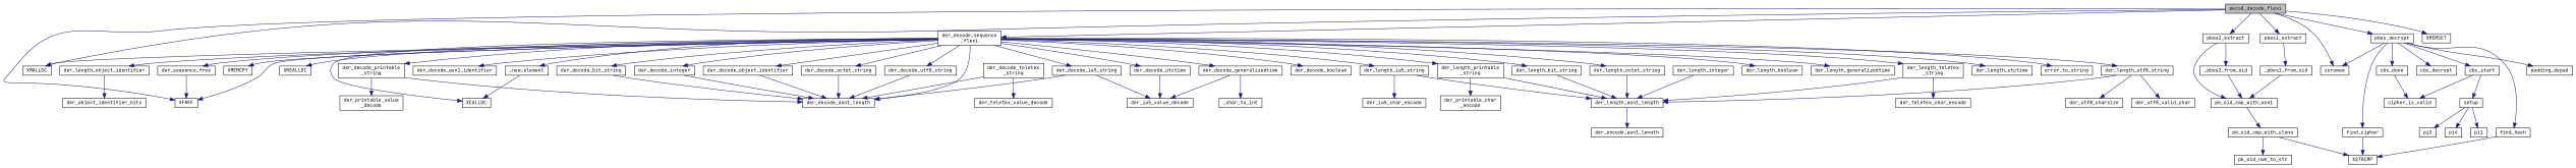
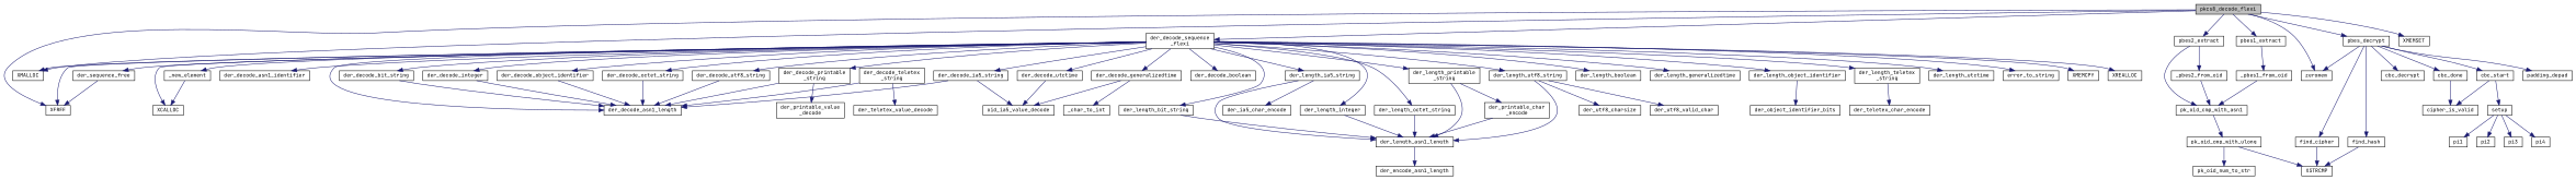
  digraph {
    fontname="JetBrains Mono"
    rankdir=TB
    node [color=black fillcolor=white fontname="JetBrains Mono" fontsize=10 shape=record style=filled]
    edge [color=midnightblue fontname="JetBrains Mono" fontsize=10 labelfontname=Helvetica labelfontsize=10 style=solid]
    n1 [fillcolor=grey75 fontcolor=black height=0.2 label=pkcs8_decode_flexi width=0.4]
    n2 [height=0.2 label="der_decode_sequence\l_flexi" width=0.4]
    n3 [height=0.2 label=XFREE width=0.4]
    n4 [height=0.2 label=XMALLOC width=0.4]
    n5 [height=0.2 label=pbes1_extract width=0.4]
    n6 [height=0.2 label=pbes2_extract width=0.4]
    n7 [height=0.2 label=pbes_decrypt width=0.4]
    n8 [height=0.2 label=zeromem width=0.4]
    n9 [height=0.2 label=XMEMSET width=0.4]
    n10 [height=0.2 label=_new_element width=0.4]
    n11 [height=0.2 label=XCALLOC width=0.4]
    n12 [height=0.2 label=der_decode_asn1_identifier width=0.4]
    n13 [height=0.2 label=der_decode_asn1_length width=0.4]
    n14 [height=0.2 label=der_decode_bit_string width=0.4]
    n15 [height=0.2 label=der_decode_boolean width=0.4]
    n16 [height=0.2 label=der_decode_generalizedtime width=0.4]
    n17 [height=0.2 label=der_decode_ia5_string width=0.4]
    n18 [height=0.2 label=der_decode_integer width=0.4]
    n19 [height=0.2 label=der_decode_object_identifier width=0.4]
    n20 [height=0.2 label=der_decode_octet_string width=0.4]
    n21 [height=0.2 label="der_decode_printable\l_string" width=0.4]
    n22 [height=0.2 label=der_decode_utctime width=0.4]
    n23 [height=0.2 label=der_decode_utf8_string width=0.4]
    n24 [height=0.2 label=der_length_bit_string width=0.4]
    n25 [height=0.2 label=der_length_boolean width=0.4]
    n26 [height=0.2 label=der_length_generalizedtime width=0.4]
    n27 [height=0.2 label=der_length_ia5_string width=0.4]
    n28 [height=0.2 label=der_length_integer width=0.4]
    n29 [height=0.2 label=der_length_object_identifier width=0.4]
    n30 [height=0.2 label=der_length_octet_string width=0.4]
    n31 [height=0.2 label="der_length_printable\l_string" width=0.4]
    n32 [height=0.2 label="der_length_teletex\l_string" width=0.4]
    n33 [height=0.2 label=der_length_utctime width=0.4]
    n34 [height=0.2 label=der_length_utf8_string width=0.4]
    n35 [height=0.2 label=der_sequence_free width=0.4]
    n36 [height=0.2 label=error_to_string width=0.4]
    n37 [height=0.2 label=XMEMCPY width=0.4]
    n38 [height=0.2 label=XREALLOC width=0.4]
    n39 [height=0.2 label=_pbes1_from_oid width=0.4]
    n40 [height=0.2 label=pk_oid_cmp_with_asn1 width=0.4]
    n41 [height=0.2 label=_pbes2_from_oid width=0.4]
    n42 [height=0.2 label=cbc_decrypt width=0.4]
    n43 [height=0.2 label=cbc_done width=0.4]
    n44 [height=0.2 label=cbc_start width=0.4]
    n45 [height=0.2 label=find_cipher width=0.4]
    n46 [height=0.2 label=find_hash width=0.4]
    n47 [height=0.2 label=padding_depad width=0.4]
    n48 [height=0.2 label=_char_to_int width=0.4]
-   n49 [height=0.2 label=der_ia5_value_decode width=0.4]
+   n49 [height=0.2 label=oid_ia5_value_decode width=0.4]
    n50 [height=0.2 label="der_printable_value\l_decode" width=0.4]
    n51 [height=0.2 label="der_decode_teletex\l_string" width=0.4]
    n52 [height=0.2 label=der_teletex_value_decode width=0.4]
    n53 [height=0.2 label=der_length_asn1_length width=0.4]
    n54 [height=0.2 label=der_ia5_char_encode width=0.4]
    n55 [height=0.2 label=der_object_identifier_bits width=0.4]
    n56 [height=0.2 label="der_printable_char\l_encode" width=0.4]
    n57 [height=0.2 label=der_teletex_char_encode width=0.4]
    n58 [height=0.2 label=der_utf8_charsize width=0.4]
    n59 [height=0.2 label=der_utf8_valid_char width=0.4]
    n60 [height=0.2 label=der_encode_asn1_length width=0.4]
    n61 [height=0.2 label=pk_oid_cmp_with_ulong width=0.4]
    n62 [height=0.2 label=pk_oid_num_to_str width=0.4]
    n63 [height=0.2 label=XSTRCMP width=0.4]
    n64 [height=0.2 label=cipher_is_valid width=0.4]
    n65 [height=0.2 label=setup width=0.4]
    n66 [height=0.2 label=pi1 width=0.4]
+   n67 [height=0.2 label=pi2 width=0.4]
    n68 [height=0.2 label=pi3 width=0.4]
    n69 [height=0.2 label=pi4 width=0.4]
    n1 -> n2
    n1 -> n3
    n1 -> n4
    n1 -> n5
    n1 -> n6
    n1 -> n7
    n1 -> n8
    n1 -> n9
    n2 -> n3
    n2 -> n4
    n2 -> n10
    n2 -> n11
    n2 -> n12
    n2 -> n13
    n2 -> n14
    n2 -> n15
    n2 -> n16
    n2 -> n17
    n2 -> n18
    n2 -> n19
    n2 -> n20
    n2 -> n21
    n2 -> n22
    n2 -> n23
    n2 -> n24
    n2 -> n25
    n2 -> n26
    n2 -> n27
+   n2 -> n28
    n2 -> n29
    n2 -> n30
    n2 -> n31
    n2 -> n32
    n2 -> n33
    n2 -> n34
    n2 -> n35
    n2 -> n36
    n2 -> n37
    n2 -> n38
    n5 -> n39
    n6 -> n40
    n6 -> n41
    n7 -> n8
    n7 -> n42
    n7 -> n43
    n7 -> n44
    n7 -> n45
    n7 -> n46
    n7 -> n47
    n10 -> n11
    n14 -> n13
    n16 -> n48
    n16 -> n49
    n17 -> n13
    n17 -> n49
    n18 -> n13
    n19 -> n13
    n20 -> n13
    n21 -> n13
    n21 -> n50
    n22 -> n49
    n23 -> n13
    n24 -> n53
    n27 -> n53
    n27 -> n54
    n28 -> n53
    n29 -> n55
    n30 -> n53
    n31 -> n53
    n31 -> n56
-   n32 -> n53
+   n56 -> n53
    n32 -> n57
    n34 -> n53
    n34 -> n58
    n34 -> n59
    n35 -> n3
    n39 -> n40
    n40 -> n61
    n41 -> n40
    n43 -> n64
    n44 -> n64
    n44 -> n65
    n45 -> n63
    n46 -> n63
    n51 -> n13
    n51 -> n52
    n53 -> n60
    n61 -> n62
    n61 -> n63
    n65 -> n66
+   n65 -> n67
    n65 -> n68
    n65 -> n69
  }
